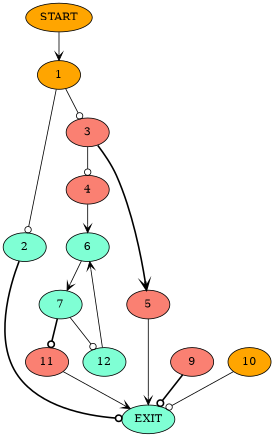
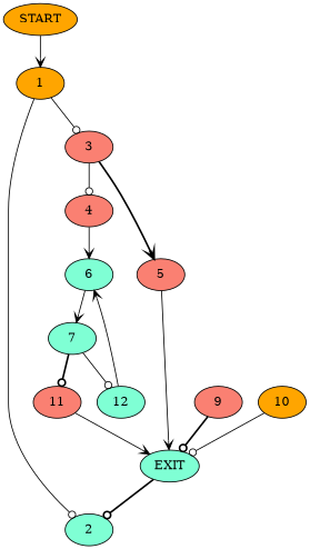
  digraph {
    node [fillcolor=aquamarine style=filled]
    edge [arrowhead=odot style=solid]
    n1 [fillcolor=orange label=START]
    1 [fillcolor=orange]
    2
    3 [fillcolor=salmon]
    n5 [label=EXIT]
    4 [fillcolor=salmon]
    5 [fillcolor=salmon]
    6
    7
    11 [fillcolor=salmon]
    12
    9 [fillcolor=salmon]
    10 [fillcolor=orange]
    n1 -> 1 [arrowhead=vee]
    1 -> 2
    1 -> 3
-   2 -> n5 [style=bold]
+   n5 -> 2 [style=bold]
    3 -> 4
    3 -> 5 [arrowhead=vee style=bold]
    4 -> 6 [arrowhead=vee]
    5 -> n5 [arrowhead=vee]
    6 -> 7 [arrowhead=vee]
    7 -> 11 [style=bold]
    7 -> 12
    11 -> n5 [arrowhead=vee]
    12 -> 6 [arrowhead=vee]
    9 -> n5 [style=bold]
    10 -> n5
  }
